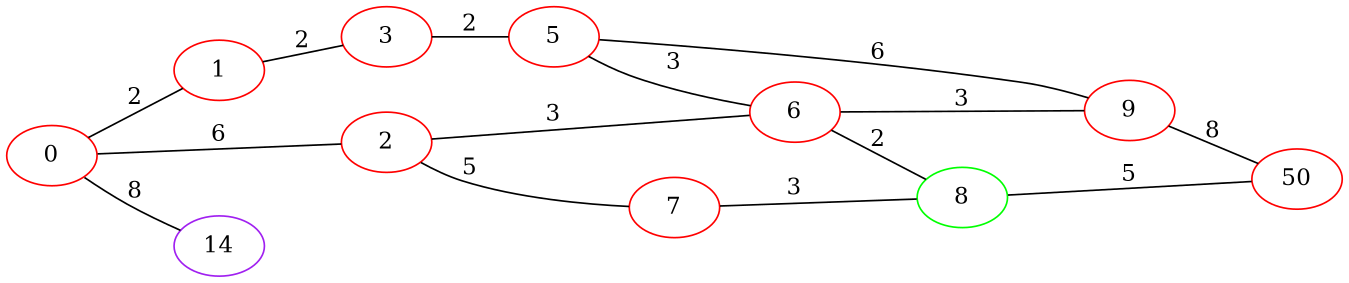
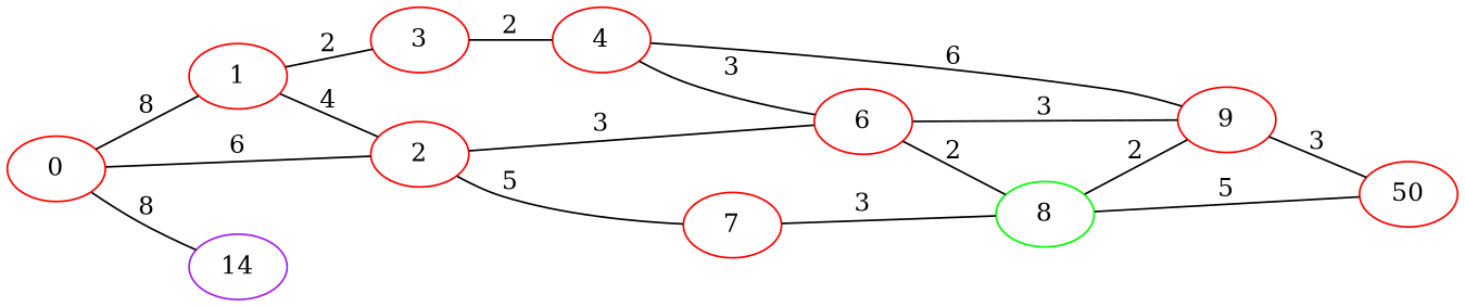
  graph {
    rankdir=LR
    node [color=red weight=1]
    0
    1
    2
    n4 [color=purple label=14 weight=4]
    3
    6
    7
-   4 [label=5]
+   4
    9
    8 [color=green weight=2]
    n11 [label=50]
-   0 -- 1 [label=2]
+   0 -- 1 [label=8]
    0 -- 2 [label=6]
    0 -- n4 [label=8]
+   1 -- 2 [label=4]
    1 -- 3 [label=2]
    2 -- 6 [label=3]
    2 -- 7 [label=5]
    3 -- 4 [label=2]
    6 -- 9 [label=3]
    6 -- 8 [label=2]
    7 -- 8 [label=3]
    4 -- 6 [label=3]
    4 -- 9 [label=6]
-   9 -- n11 [label=8]
+   9 -- n11 [label=3]
+   8 -- 9 [label=2]
    8 -- n11 [label=5]
  }
